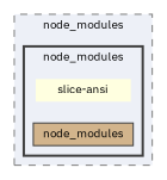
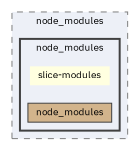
  digraph {
    compound=true
    rankdir=LR
    fontname="IBM Plex Sans"
    node [fontname="IBM Plex Sans" fontsize=10 style=filled]
-   n1 [height=0.2 label="slice-ansi" shape=plaintext width=0.4 fillcolor=lightyellow]
+   n1 [height=0.2 label="slice-modules" shape=plaintext width=0.4 fillcolor=lightyellow]
    n2 [color=grey25 fillcolor=tan height=0.2 label=node_modules shape=box width=0.4]
    subgraph cluster_1 {
      bgcolor="#edf0f7"
      fontsize=10
      label=node_modules
      pencolor=grey50
      style="filled,dashed"
      subgraph cluster_2 {
        bgcolor="#edf0f7"
        fontsize=10
        pencolor=grey25
        style="filled,bold"
        n1
        n2
      }
    }
  }
